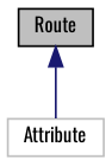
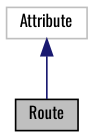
  digraph {
    fontname=Oswald
    node [fontname=Oswald fontsize=10 shape=record style=filled]
    n1 [color=black fillcolor=grey75 fontcolor=black height=0.2 label=Route width=0.4]
    n2 [color=grey75 fillcolor=white height=0.2 label=Attribute width=0.4]
-   n1 -> n2 [color=midnightblue dir=back fontname=Oswald fontsize=10 labelfontname=Helvetica labelfontsize=10 style=solid]
+   n2 -> n1 [color=midnightblue dir=back fontname=Oswald fontsize=10 labelfontname=Helvetica labelfontsize=10 style=solid]
  }
